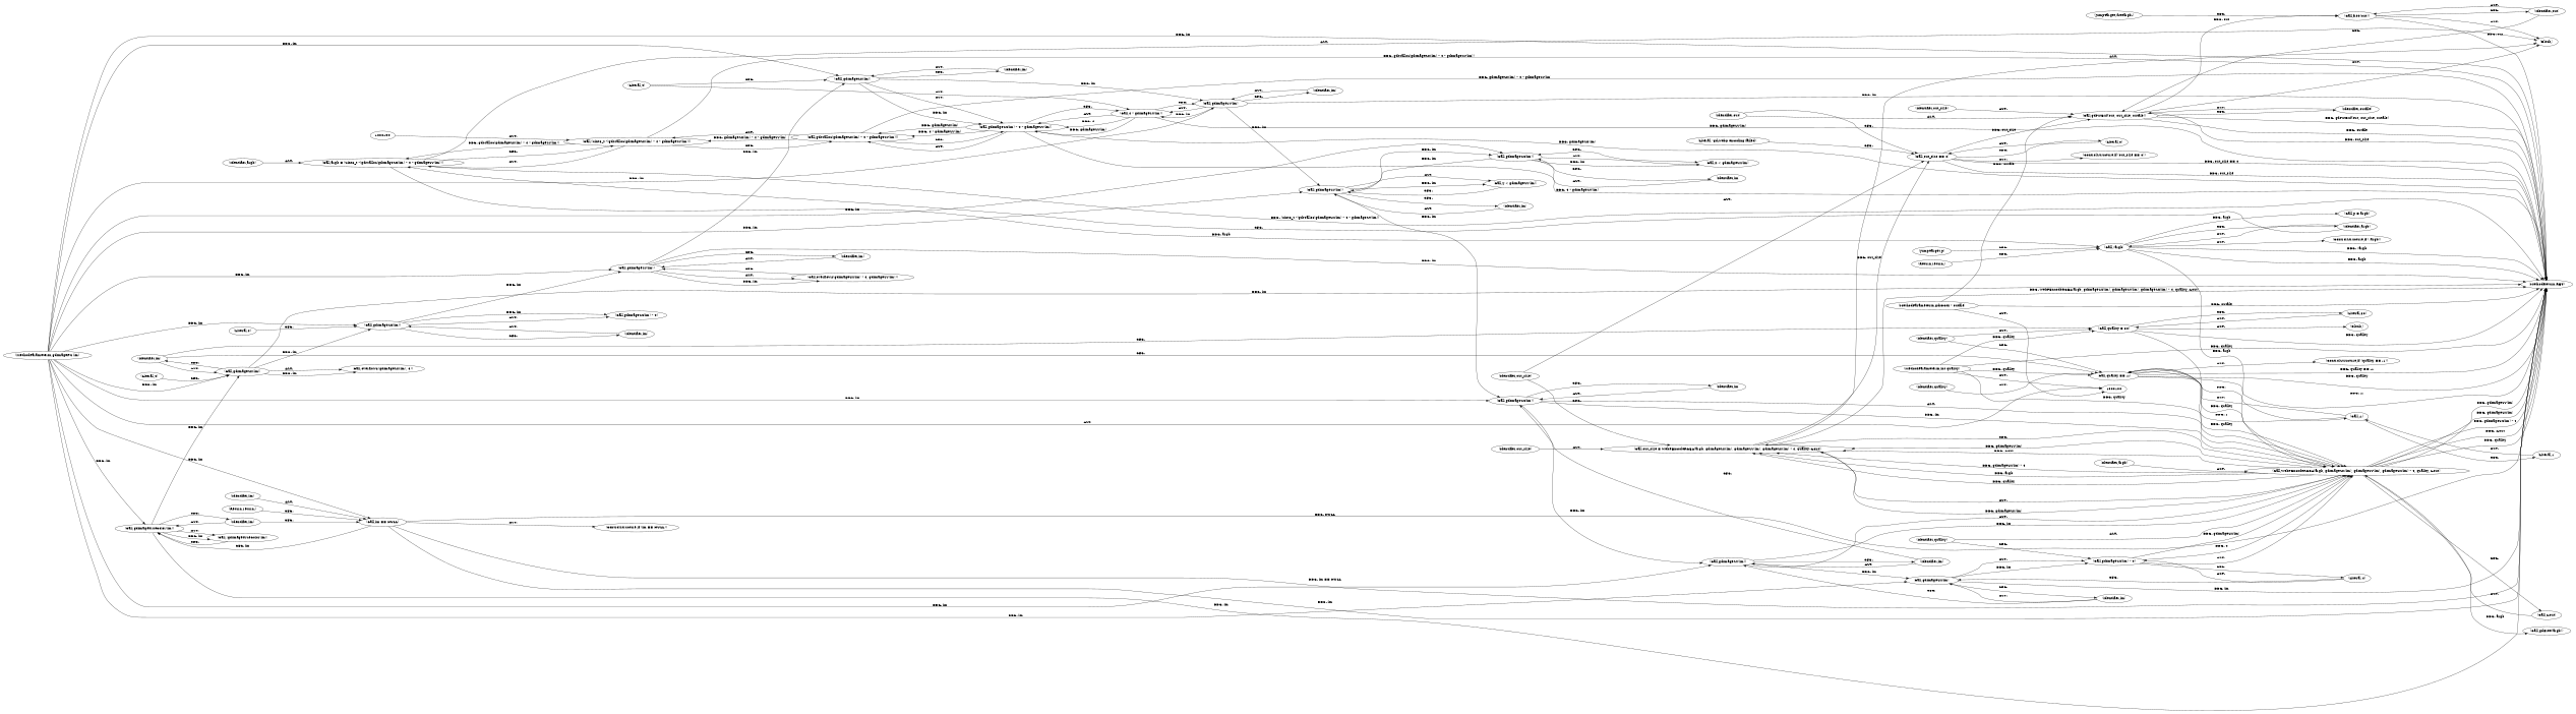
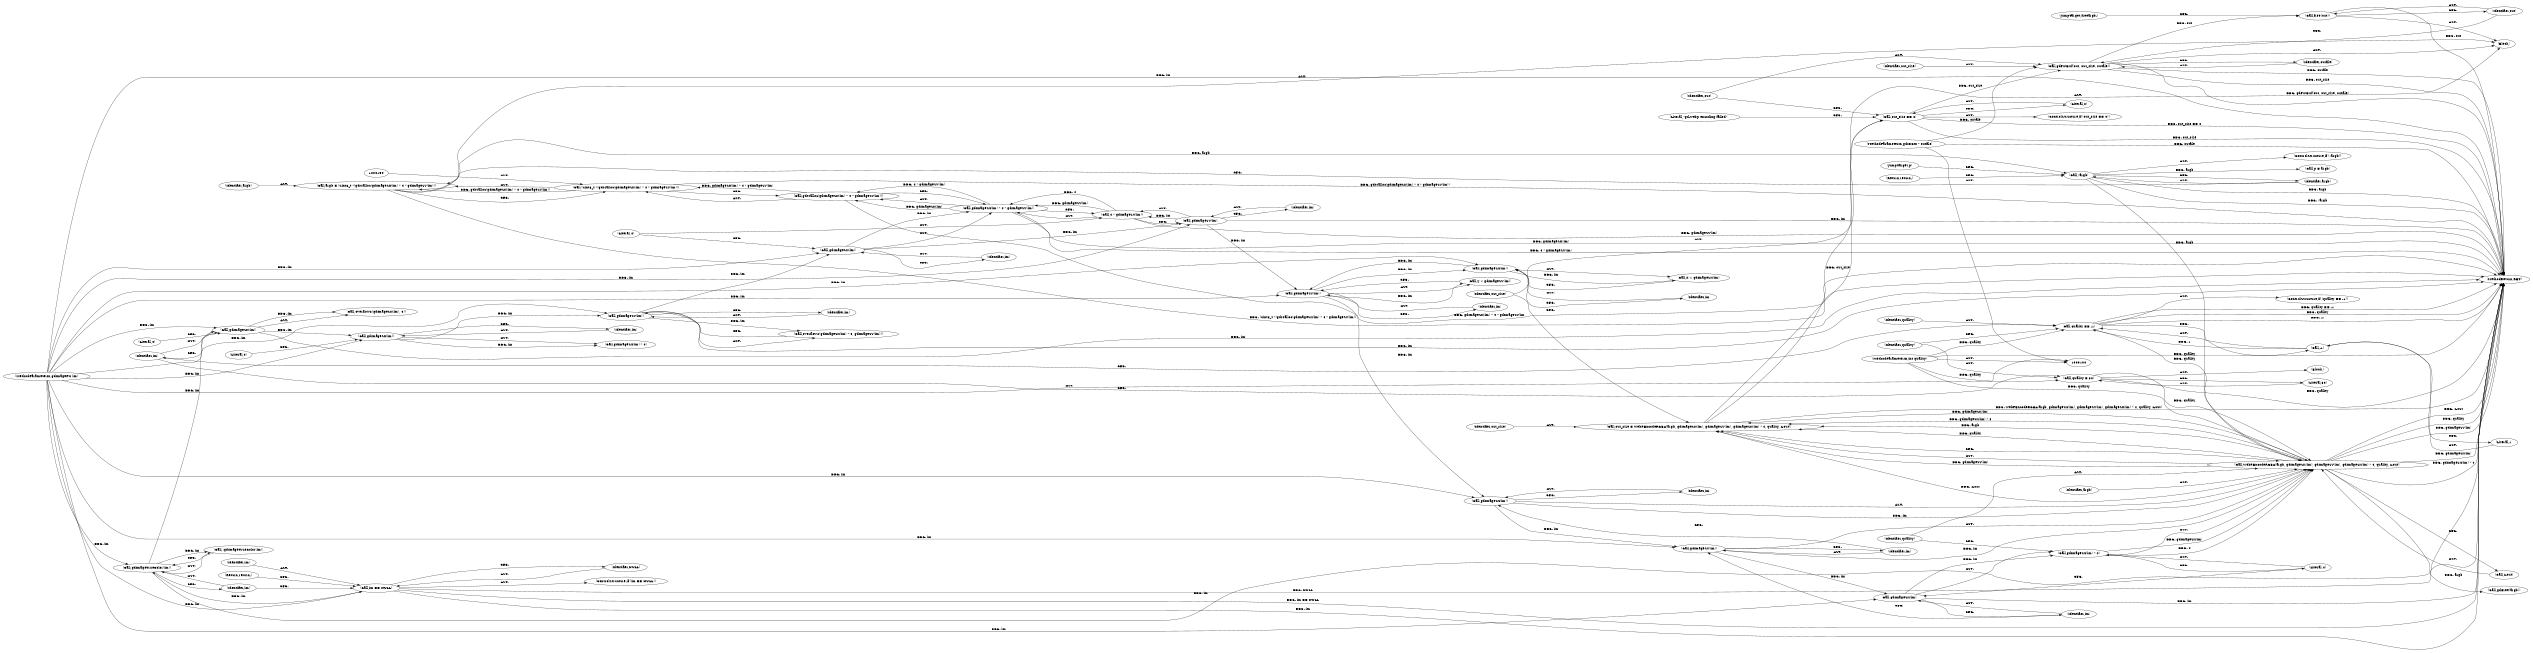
  digraph {
    rankdir=LR
    n1 [label="(Call,gdPutBuf(out, out_size, outfile))"]
    n2 [label="(Call,free(out))"]
    n3 [label="(MethodReturn,RET)"]
    n4 [label="(Identifier,outfile)"]
    n5 [label="(Block,)"]
    n6 [label="(Identifier,out)"]
    n7 [label="(Call,out_size == 0)"]
    n8 [label="(Literal,0)"]
    n9 [label="(ControlStructure,if (out_size == 0))"]
    n10 [label="(Call,out_size = WebPEncodeRGBA(argb, gdImageSX(im), gdImageSY(im), gdImageSX(im) * 4, quality, &out))"]
    n11 [label="(Call,WebPEncodeRGBA(argb, gdImageSX(im), gdImageSY(im), gdImageSX(im) * 4, quality, &out))"]
    n12 [label="(Call,&out)"]
    n13 [label="(Call,gdFree(argb))"]
    n14 [label="(Call,!argb)"]
    n15 [label="(Identifier,argb)"]
    n16 [label="(ControlStructure,if (!argb))"]
    n17 [label="(Call,p = argb)"]
    n18 [label="(Call,argb = (uint8_t *)gdMalloc(gdImageSX(im) * 4 * gdImageSY(im)))"]
    n19 [label="(Call,(uint8_t *)gdMalloc(gdImageSX(im) * 4 * gdImageSY(im)))"]
    n20 [label="(Call,gdMalloc(gdImageSX(im) * 4 * gdImageSY(im)))"]
    n21 [label="(Call,gdImageSX(im) * 4 * gdImageSY(im))"]
    n22 [label="(Call,4 * gdImageSY(im))"]
    n23 [label="(Call,gdImageSY(im))"]
    n24 [label="(Call,gdImageSX(im))"]
    n25 [label="(Identifier,im)"]
    n26 [label="(Call,gdImageSY(im))"]
    n27 [label="(Identifier,im)"]
    n28 [label="(Call,gdImageSY(im))"]
    n29 [label="(Identifier,im)"]
    n30 [label="(Call,overflow2(gdImageSX(im) * 4, gdImageSY(im)))"]
    n31 [label="(Call,gdImageSX(im))"]
    n32 [label="(Identifier,im)"]
    n33 [label="(Call,gdImageSX(im) * 4)"]
    n34 [label="(Call,gdImageSX(im))"]
    n35 [label="(Identifier,im)"]
    n36 [label="(Call,overflow2(gdImageSX(im), 4))"]
    n37 [label="(Call,quality = 80)"]
    n38 [label="(Call,quality == -1)"]
    n39 [label="(Call,gdImageTrueColor(im))"]
    n40 [label="(Call,!gdImageTrueColor(im))"]
    n41 [label="(Identifier,im)"]
    n42 [label="(Call,im == NULL)"]
    n43 [label="(ControlStructure,if (im == NULL))"]
+   n44 [label="(Identifier,NULL)"]
    n45 [label="(MethodParameterIn,gdImagePtr im)"]
    n46 [label="(Call,gdImageSX(im))"]
    n47 [label="(Call,gdImageSY(im))"]
    n48 [label="(Call,gdImageSX(im))"]
    n49 [label="(Call,gdImageSX(im))"]
    1000100
    n51 [label="(Call,gdImageSX(im) * 4)"]
    n52 [label="(Identifier,im)"]
    n53 [label="(Identifier,im)"]
    n54 [label="(Identifier,im)"]
    n55 [label="(Identifier,im)"]
    n56 [label="(Call,y < gdImageSY(im))"]
    n57 [label="(Call,x < gdImageSX(im))"]
    n58 [label="(Identifier,im)"]
    n59 [label="(Literal,4)"]
    n60 [label="(Literal,80)"]
    n61 [label="(Block,)"]
    n62 [label="(MethodParameterIn,int quality)"]
    n63 [label="(Call,-1)"]
    n64 [label="(ControlStructure,if (quality == -1))"]
    n65 [label="(Literal,1)"]
    n66 [label="(MethodParameterIn,gdIOCtx * outfile)"]
    n67 [label="(Return,return;)"]
    n68 [label="(Literal,\"gd-webp encoding failed\")"]
    n69 [label="(Identifier,out)"]
    n70 [label="(Identifier,out_size)"]
    n71 [label="(Identifier,argb)"]
    n72 [label="(Literal,4)"]
    n73 [label="(Identifier,out_size)"]
    n74 [label="(JumpTarget,freeargb:)"]
    n75 [label="(Identifier,quality)"]
    n76 [label="(Identifier,im)"]
    n77 [label="(Identifier,out_size)"]
    n78 [label="(Return,return;)"]
    n79 [label="(Identifier,argb)"]
    n80 [label="(JumpTarget,p)"]
    n81 [label="(Literal,4)"]
    n82 [label="(Identifier,quality)"]
    n83 [label="(Identifier,quality)"]
    n84 [label="(Literal,4)"]
    1000154
    n1 -> n2 [label="DDG: out"]
    n1 -> n3 [label="DDG: gdPutBuf(out, out_size, outfile)"]
    n1 -> n3 [label="DDG: outfile"]
    n1 -> n3 [label="DDG: out_size"]
    n1 -> n4 [label="CFG: "]
    n1 -> n5 [label="AST: "]
    n2 -> n3 [label="DDG: out"]
    n2 -> n5 [label="AST: "]
    n2 -> n6 [label="CFG: "]
    n4 -> n1 [label="AST: "]
    n6 -> n1 [label="CFG: "]
    n6 -> n2 [label="AST: "]
    n7 -> n1 [label="DDG: out_size"]
    n7 -> n3 [label="DDG: out_size"]
    n7 -> n3 [label="DDG: out_size == 0"]
    n7 -> n8 [label="CFG: "]
    n7 -> n9 [label="AST: "]
    n8 -> n7 [label="AST: "]
    n10 -> n3 [label="DDG: WebPEncodeRGBA(argb, gdImageSX(im), gdImageSY(im), gdImageSX(im) * 4, quality, &out)"]
    n10 -> n5 [label="AST: "]
    n10 -> n7 [label="DDG: out_size"]
    n10 -> n11 [label="CFG: "]
    n11 -> n3 [label="DDG: gdImageSX(im) * 4"]
    n11 -> n3 [label="DDG: &out"]
    n11 -> n3 [label="DDG: quality"]
    n11 -> n3 [label="DDG: gdImageSY(im)"]
    n11 -> n3 [label="DDG: gdImageSX(im)"]
    n11 -> n10 [label="AST: "]
    n11 -> n10 [label="DDG: gdImageSY(im)"]
    n11 -> n10 [label="DDG: &out"]
    n11 -> n10 [label="DDG: gdImageSX(im)"]
    n11 -> n10 [label="DDG: gdImageSX(im) * 4"]
    n11 -> n10 [label="DDG: argb"]
    n11 -> n10 [label="DDG: quality"]
    n11 -> n12 [label="CFG: "]
    n11 -> n13 [label="DDG: argb"]
    n12 -> n11 [label="AST: "]
    n14 -> n3 [label="DDG: !argb"]
    n14 -> n3 [label="DDG: argb"]
    n14 -> n11 [label="DDG: argb"]
    n14 -> n15 [label="CFG: "]
    n14 -> n16 [label="AST: "]
    n14 -> n17 [label="DDG: argb"]
    n15 -> n14 [label="AST: "]
    n15 -> n18 [label="CFG: "]
    n18 -> n3 [label="DDG: (uint8_t *)gdMalloc(gdImageSX(im) * 4 * gdImageSY(im))"]
    n18 -> n5 [label="AST: "]
    n18 -> n14 [label="DDG: argb"]
    n18 -> n19 [label="CFG: "]
    n19 -> n3 [label="DDG: gdMalloc(gdImageSX(im) * 4 * gdImageSY(im))"]
    n19 -> n18 [label="AST: "]
    n19 -> n18 [label="DDG: gdMalloc(gdImageSX(im) * 4 * gdImageSY(im))"]
    n19 -> n20 [label="CFG: "]
    n20 -> n3 [label="DDG: gdImageSX(im) * 4 * gdImageSY(im)"]
    n20 -> n19 [label="AST: "]
    n20 -> n19 [label="DDG: gdImageSX(im) * 4 * gdImageSY(im)"]
    n20 -> n21 [label="CFG: "]
    n21 -> n3 [label="DDG: gdImageSX(im)"]
    n21 -> n3 [label="DDG: 4 * gdImageSY(im)"]
    n21 -> n20 [label="AST: "]
    n21 -> n20 [label="DDG: gdImageSX(im)"]
    n21 -> n20 [label="DDG: 4 * gdImageSY(im)"]
    n21 -> n22 [label="CFG: "]
    n22 -> n3 [label="DDG: gdImageSY(im)"]
    n22 -> n21 [label="AST: "]
    n22 -> n21 [label="DDG: 4"]
    n22 -> n21 [label="DDG: gdImageSY(im)"]
    n22 -> n23 [label="CFG: "]
    n23 -> n3 [label="DDG: im"]
    n23 -> n22 [label="AST: "]
    n23 -> n22 [label="DDG: im"]
    n23 -> n26 [label="DDG: im"]
    n23 -> n27 [label="CFG: "]
    n24 -> n21 [label="AST: "]
    n24 -> n21 [label="DDG: im"]
    n24 -> n23 [label="DDG: im"]
    n24 -> n25 [label="CFG: "]
    n25 -> n24 [label="AST: "]
    n26 -> n48 [label="DDG: im"]
    n26 -> n49 [label="DDG: im"]
    n26 -> n55 [label="CFG: "]
    n26 -> n56 [label="AST: "]
    n26 -> n56 [label="DDG: im"]
    n27 -> n23 [label="AST: "]
    n28 -> n3 [label="DDG: im"]
    n28 -> n24 [label="DDG: im"]
    n28 -> n29 [label="CFG: "]
    n28 -> n30 [label="AST: "]
    n28 -> n30 [label="DDG: im"]
    n29 -> n28 [label="AST: "]
    n30 -> n28 [label="CFG: "]
    n31 -> n28 [label="DDG: im"]
    n31 -> n32 [label="CFG: "]
    n31 -> n33 [label="AST: "]
    n31 -> n33 [label="DDG: im"]
    n32 -> n31 [label="AST: "]
    n34 -> n3 [label="DDG: im"]
    n34 -> n31 [label="DDG: im"]
    n34 -> n35 [label="CFG: "]
    n34 -> n36 [label="AST: "]
    n34 -> n36 [label="DDG: im"]
    n35 -> n34 [label="AST: "]
    n35 -> n37 [label="CFG: "]
    n35 -> n38 [label="CFG: "]
    n37 -> n3 [label="DDG: quality"]
    n37 -> n11 [label="DDG: quality"]
    n37 -> n60 [label="CFG: "]
    n37 -> n61 [label="AST: "]
    n38 -> n3 [label="DDG: quality == -1"]
    n38 -> n3 [label="DDG: quality"]
    n38 -> n3 [label="DDG: -1"]
    n38 -> n11 [label="DDG: quality"]
    n38 -> n63 [label="DDG: "]
    n38 -> n64 [label="AST: "]
    n39 -> n3 [label="DDG: im"]
    n39 -> n34 [label="DDG: im"]
    n39 -> n40 [label="AST: "]
    n39 -> n40 [label="DDG: im"]
    n39 -> n41 [label="CFG: "]
    n40 -> n39 [label="CFG: "]
    n41 -> n39 [label="AST: "]
    n41 -> n42 [label="CFG: "]
    n42 -> n3 [label="DDG: NULL"]
    n42 -> n3 [label="DDG: im == NULL"]
    n42 -> n3 [label="DDG: im"]
-   n42 -> n39 [label="CFG: im"]
+   n42 -> n39 [label="DDG: im"]
    n42 -> n43 [label="AST: "]
+   n42 -> n44 [label="CFG: "]
+   n44 -> n42 [label="AST: "]
    n45 -> n3 [label="DDG: im"]
    n45 -> n23 [label="DDG: im"]
    n45 -> n24 [label="DDG: im"]
    n45 -> n26 [label="DDG: im"]
    n45 -> n28 [label="DDG: im"]
    n45 -> n31 [label="DDG: im"]
    n45 -> n34 [label="DDG: im"]
    n45 -> n39 [label="DDG: im"]
    n45 -> n42 [label="DDG: im"]
    n45 -> n46 [label="DDG: im"]
    n45 -> n47 [label="DDG: im"]
    n45 -> n48 [label="DDG: im"]
    n45 -> n49 [label="DDG: im"]
    n45 -> 1000100 [label="AST: "]
    n46 -> n3 [label="DDG: im"]
    n46 -> n51 [label="AST: "]
    n46 -> n51 [label="DDG: im"]
    n46 -> n52 [label="CFG: "]
    n47 -> n11 [label="AST: "]
    n47 -> n11 [label="DDG: im"]
    n47 -> n46 [label="DDG: im"]
    n47 -> n53 [label="CFG: "]
    n48 -> n11 [label="AST: "]
    n48 -> n11 [label="DDG: im"]
    n48 -> n47 [label="DDG: im"]
    n48 -> n54 [label="CFG: "]
    n49 -> n26 [label="DDG: im"]
    n49 -> n57 [label="AST: "]
    n49 -> n57 [label="DDG: im"]
    n49 -> n58 [label="CFG: "]
    n51 -> n11 [label="AST: "]
    n51 -> n11 [label="DDG: gdImageSX(im)"]
    n51 -> n11 [label="DDG: 4"]
    n51 -> n59 [label="CFG: "]
    n52 -> n46 [label="AST: "]
    n52 -> n47 [label="CFG: "]
    n53 -> n47 [label="AST: "]
    n53 -> n48 [label="CFG: "]
    n54 -> n48 [label="AST: "]
    n55 -> n26 [label="AST: "]
    n56 -> n26 [label="CFG: "]
    n57 -> n49 [label="CFG: "]
    n58 -> n49 [label="AST: "]
    n59 -> n46 [label="CFG: "]
    n59 -> n51 [label="AST: "]
    n60 -> n37 [label="AST: "]
    n62 -> n3 [label="DDG: quality"]
    n62 -> n11 [label="DDG: quality"]
    n62 -> n37 [label="DDG: quality"]
    n62 -> n38 [label="DDG: quality"]
    n62 -> 1000100 [label="AST: "]
    n63 -> n38 [label="AST: "]
    n63 -> n38 [label="DDG: 1"]
    n63 -> n65 [label="CFG: "]
    n65 -> n63 [label="AST: "]
    n66 -> n1 [label="DDG: outfile"]
    n66 -> n3 [label="DDG: outfile"]
    n66 -> 1000100 [label="AST: "]
    n67 -> n14 [label="CFG: "]
    n68 -> n7 [label="CFG: "]
    n69 -> n1 [label="AST: "]
    n69 -> n7 [label="CFG: "]
    n70 -> n10 [label="AST: "]
    n71 -> n18 [label="AST: "]
    n72 -> n22 [label="AST: "]
    n72 -> n24 [label="CFG: "]
    n73 -> n7 [label="AST: "]
    n73 -> n10 [label="CFG: "]
    n74 -> n2 [label="CFG: "]
    n75 -> n37 [label="AST: "]
    n75 -> n38 [label="CFG: "]
    n76 -> n42 [label="AST: "]
    n77 -> n1 [label="AST: "]
    n78 -> n42 [label="CFG: "]
    n79 -> n11 [label="AST: "]
    n80 -> n14 [label="CFG: "]
    n81 -> n31 [label="CFG: "]
    n82 -> n38 [label="AST: "]
    n83 -> n11 [label="AST: "]
    n83 -> n51 [label="CFG: "]
    n84 -> n34 [label="CFG: "]
    1000154 -> n19 [label="AST: "]
  }
